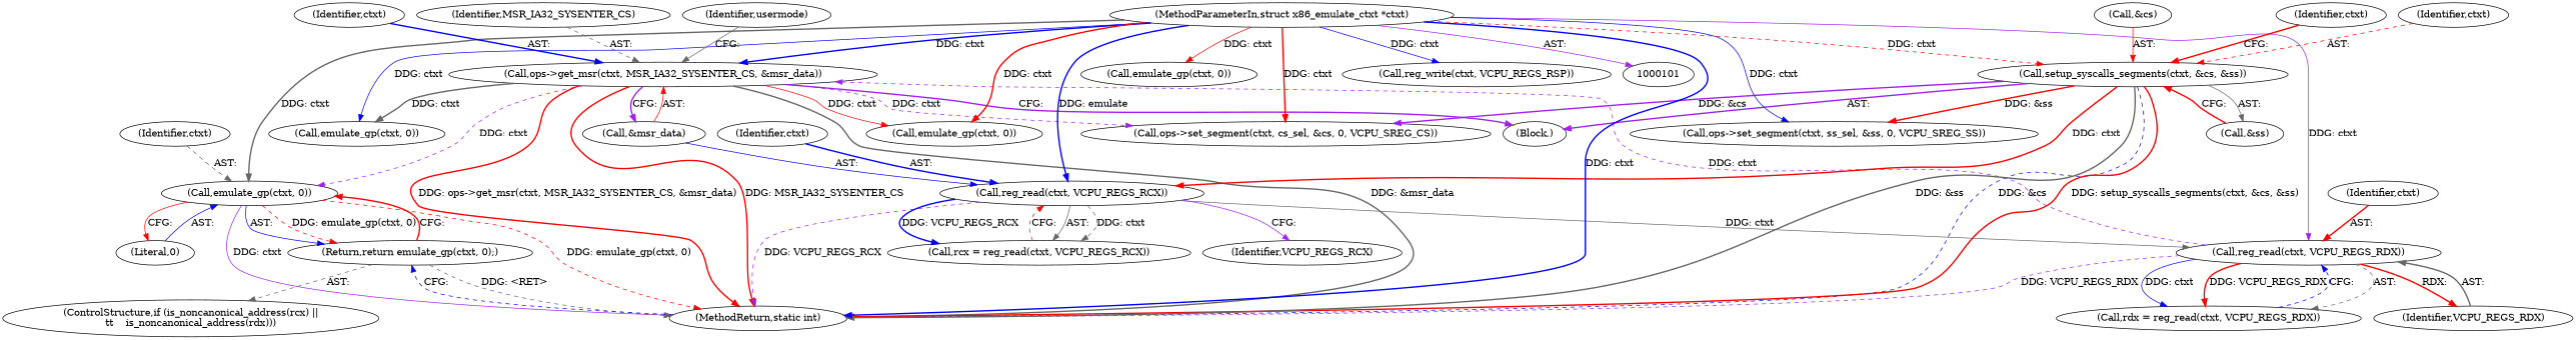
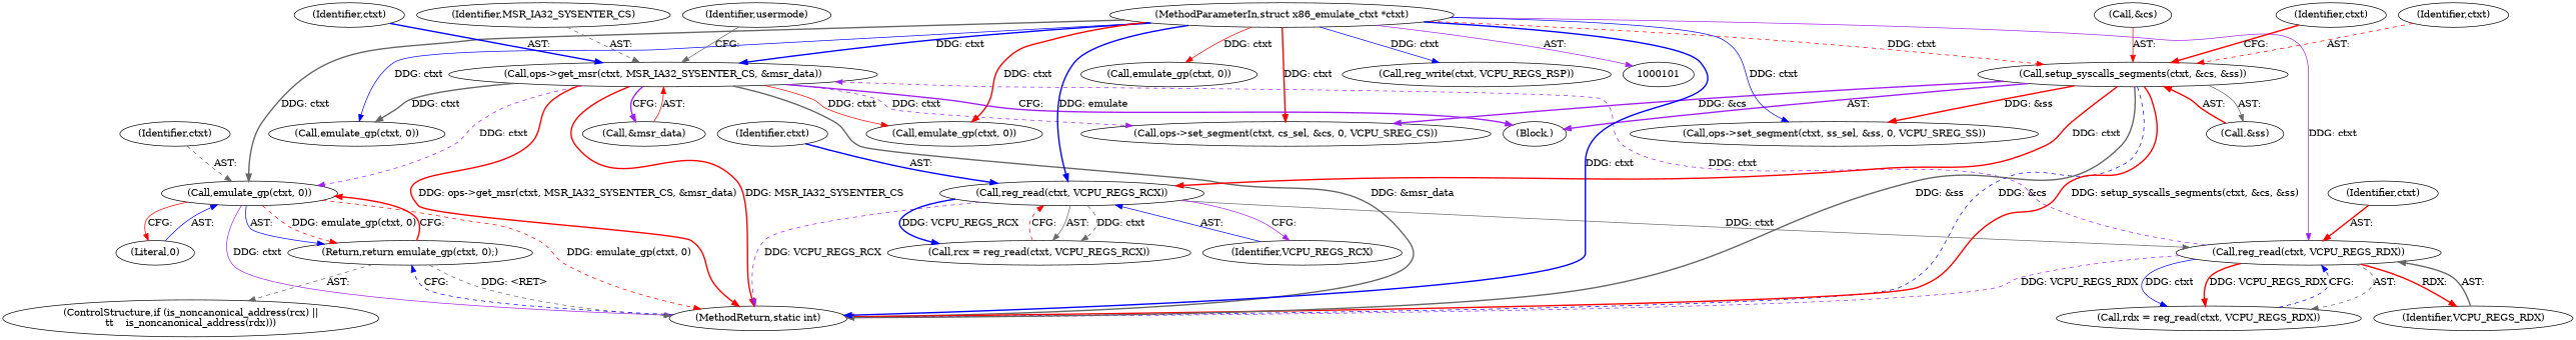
  digraph {
    edge [color=red style=bold]
    n1 [label="(Call,emulate_gp(ctxt, 0))"]
    n2 [label="(Return,return emulate_gp(ctxt, 0);)"]
    n3 [label="(MethodReturn,static int)"]
    n4 [label="(Literal,0)"]
    n5 [label="(ControlStructure,if (is_noncanonical_address(rcx) ||\n\t\t    is_noncanonical_address(rdx)))"]
    n6 [label="(Call,ops->get_msr(ctxt, MSR_IA32_SYSENTER_CS, &msr_data))"]
    n7 [label="(Call,emulate_gp(ctxt, 0))"]
    n8 [label="(Call,&msr_data)"]
    n9 [label="(Block,)"]
    n10 [label="(Call,emulate_gp(ctxt, 0))"]
    n11 [label="(Call,ops->set_segment(ctxt, cs_sel, &cs, 0, VCPU_SREG_CS))"]
    n12 [label="(Call,reg_read(ctxt, VCPU_REGS_RDX))"]
    n13 [label="(Call,rdx = reg_read(ctxt, VCPU_REGS_RDX))"]
    n14 [label="(Identifier,VCPU_REGS_RDX)"]
    n15 [label="(Call,reg_read(ctxt, VCPU_REGS_RCX))"]
    n16 [label="(Identifier,VCPU_REGS_RCX)"]
    n17 [label="(Call,rcx = reg_read(ctxt, VCPU_REGS_RCX))"]
    n18 [label="(Call,setup_syscalls_segments(ctxt, &cs, &ss))"]
    n19 [label="(Call,ops->set_segment(ctxt, ss_sel, &ss, 0, VCPU_SREG_SS))"]
    n20 [label="(Call,&ss)"]
    n21 [label="(MethodParameterIn,struct x86_emulate_ctxt *ctxt)"]
    n22 [label="(Call,emulate_gp(ctxt, 0))"]
    n23 [label="(Call,reg_write(ctxt, VCPU_REGS_RSP))"]
    1000101
    n25 [label="(Identifier,ctxt)"]
    n26 [label="(Identifier,ctxt)"]
    n27 [label="(Call,&cs)"]
    n28 [label="(Identifier,ctxt)"]
    n29 [label="(Identifier,ctxt)"]
    n30 [label="(Identifier,MSR_IA32_SYSENTER_CS)"]
    n31 [label="(Identifier,usermode)"]
    n32 [label="(Identifier,ctxt)"]
    n33 [label="(Identifier,ctxt)"]
    n1 -> n2 [color=blue label="AST: " style=solid]
    n1 -> n2 [label="DDG: emulate_gp(ctxt, 0)" style=dashed]
    n1 -> n3 [label="DDG: emulate_gp(ctxt, 0)" style=dashed]
    n1 -> n3 [color=purple label="DDG: ctxt" style=solid]
    n1 -> n4 [label="CFG: " style=solid]
    n2 -> n1 [label="CFG: "]
    n2 -> n3 [color=gray40 label="DDG: <RET>" style=dashed]
    n2 -> n5 [color=gray40 label="AST: " style=dashed]
    n3 -> n2 [color=blue label="CFG: " style=dashed]
    n4 -> n1 [color=blue label="AST: " style=solid]
    n6 -> n1 [color=purple label="DDG: ctxt" style=dashed]
    n6 -> n3 [label="DDG: ops->get_msr(ctxt, MSR_IA32_SYSENTER_CS, &msr_data)"]
    n6 -> n3 [color=gray40 label="DDG: &msr_data"]
    n6 -> n3 [label="DDG: MSR_IA32_SYSENTER_CS"]
    n6 -> n7 [color=gray40 label="DDG: ctxt"]
    n6 -> n8 [color=purple label="CFG: "]
    n6 -> n9 [color=purple label="CFG: "]
    n6 -> n10 [label="DDG: ctxt" style=solid]
    n6 -> n11 [color=purple label="DDG: ctxt" style=dashed]
    n8 -> n6 [label="AST: " style=solid]
    n12 -> n3 [color=purple label="DDG: VCPU_REGS_RDX" style=dashed]
    n12 -> n6 [color=purple label="DDG: ctxt" style=dashed]
    n12 -> n13 [color=gray40 label="AST: " style=dashed]
    n12 -> n13 [color=blue label="DDG: ctxt" style=solid]
    n12 -> n13 [label="DDG: VCPU_REGS_RDX"]
    n12 -> n14 [label="RDX: "]
    n13 -> n12 [color=blue label="CFG: " style=dashed]
    n14 -> n12 [color=gray40 label="AST: "]
    n15 -> n3 [color=purple label="DDG: VCPU_REGS_RCX" style=dashed]
    n15 -> n12 [color=gray40 label="DDG: ctxt" style=solid]
    n15 -> n16 [color=purple label="CFG: " style=solid]
    n15 -> n17 [color=gray40 label="AST: " style=solid]
    n15 -> n17 [color=gray40 label="DDG: ctxt" style=dashed]
    n15 -> n17 [color=blue label="DDG: VCPU_REGS_RCX"]
-   n8 -> n15 [color=blue label="AST: " style=solid]
+   n16 -> n15 [color=blue label="AST: " style=solid]
    n17 -> n15 [label="CFG: " style=dashed]
    n18 -> n3 [color=blue label="DDG: &cs" style=dashed]
    n18 -> n3 [label="DDG: setup_syscalls_segments(ctxt, &cs, &ss)"]
    n18 -> n3 [color=gray40 label="DDG: &ss"]
    n18 -> n9 [color=purple label="AST: "]
    n18 -> n11 [color=purple label="DDG: &cs"]
    n18 -> n15 [label="DDG: ctxt"]
    n18 -> n19 [label="DDG: &ss"]
    n18 -> n20 [color=gray40 label="AST: " style=solid]
-   n20 -> n18 [label="CFG: "]
+   n20 -> n18 [label="AST: "]
    n21 -> n1 [color=gray40 label="DDG: ctxt"]
    n21 -> n3 [color=blue label="DDG: ctxt"]
    n21 -> n6 [color=blue label="DDG: ctxt"]
    n21 -> n7 [color=blue label="DDG: ctxt" style=solid]
    n21 -> n10 [label="DDG: ctxt"]
    n21 -> n11 [label="DDG: ctxt"]
    n21 -> n12 [color=purple label="DDG: ctxt" style=solid]
    n21 -> n15 [color=blue label="DDG: emulate"]
    n21 -> n18 [label="DDG: ctxt" style=dashed]
    n21 -> n19 [color=blue label="DDG: ctxt" style=solid]
    n21 -> n22 [label="DDG: ctxt" style=solid]
    n21 -> n23 [color=blue label="DDG: ctxt" style=solid]
    n21 -> 1000101 [color=purple label="AST: " style=solid]
    n25 -> n6 [color=blue label="AST: "]
    n26 -> n18 [label="AST: " style=dashed]
    n27 -> n18 [label="AST: " style=solid]
    n28 -> n15 [color=blue label="AST: "]
    n29 -> n12 [label="AST: "]
    n30 -> n6 [color=gray40 label="AST: " style=dashed]
    n31 -> n6 [color=gray40 label="CFG: " style=solid]
    n32 -> n18 [label="CFG: "]
    n33 -> n1 [color=gray40 label="AST: " style=dashed]
  }
